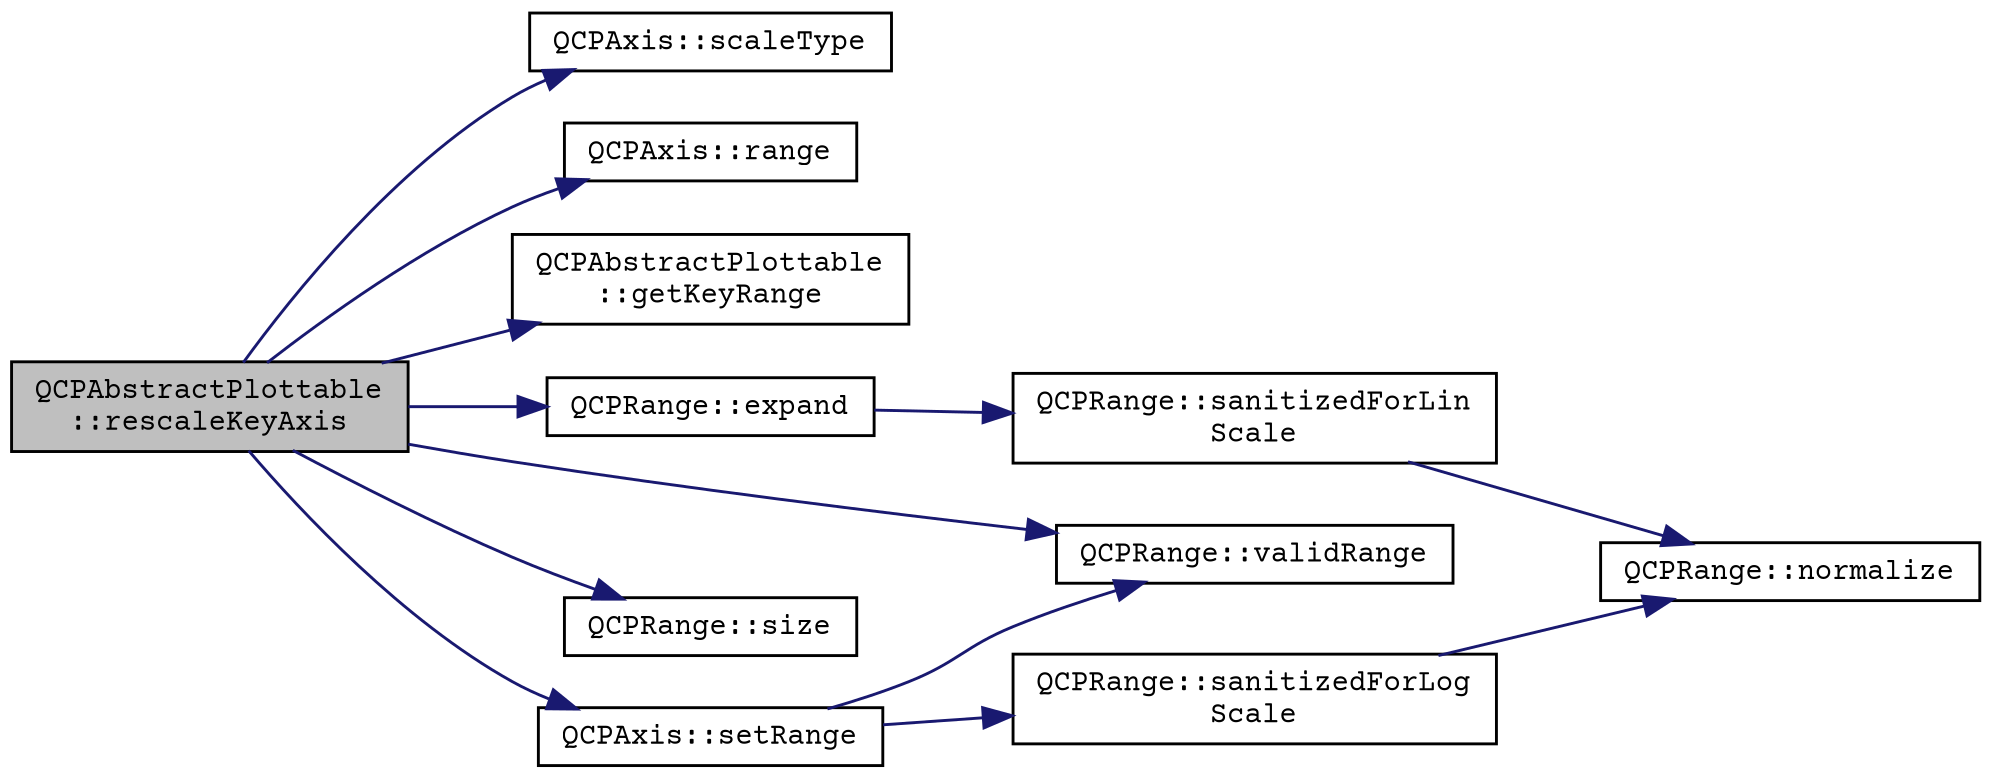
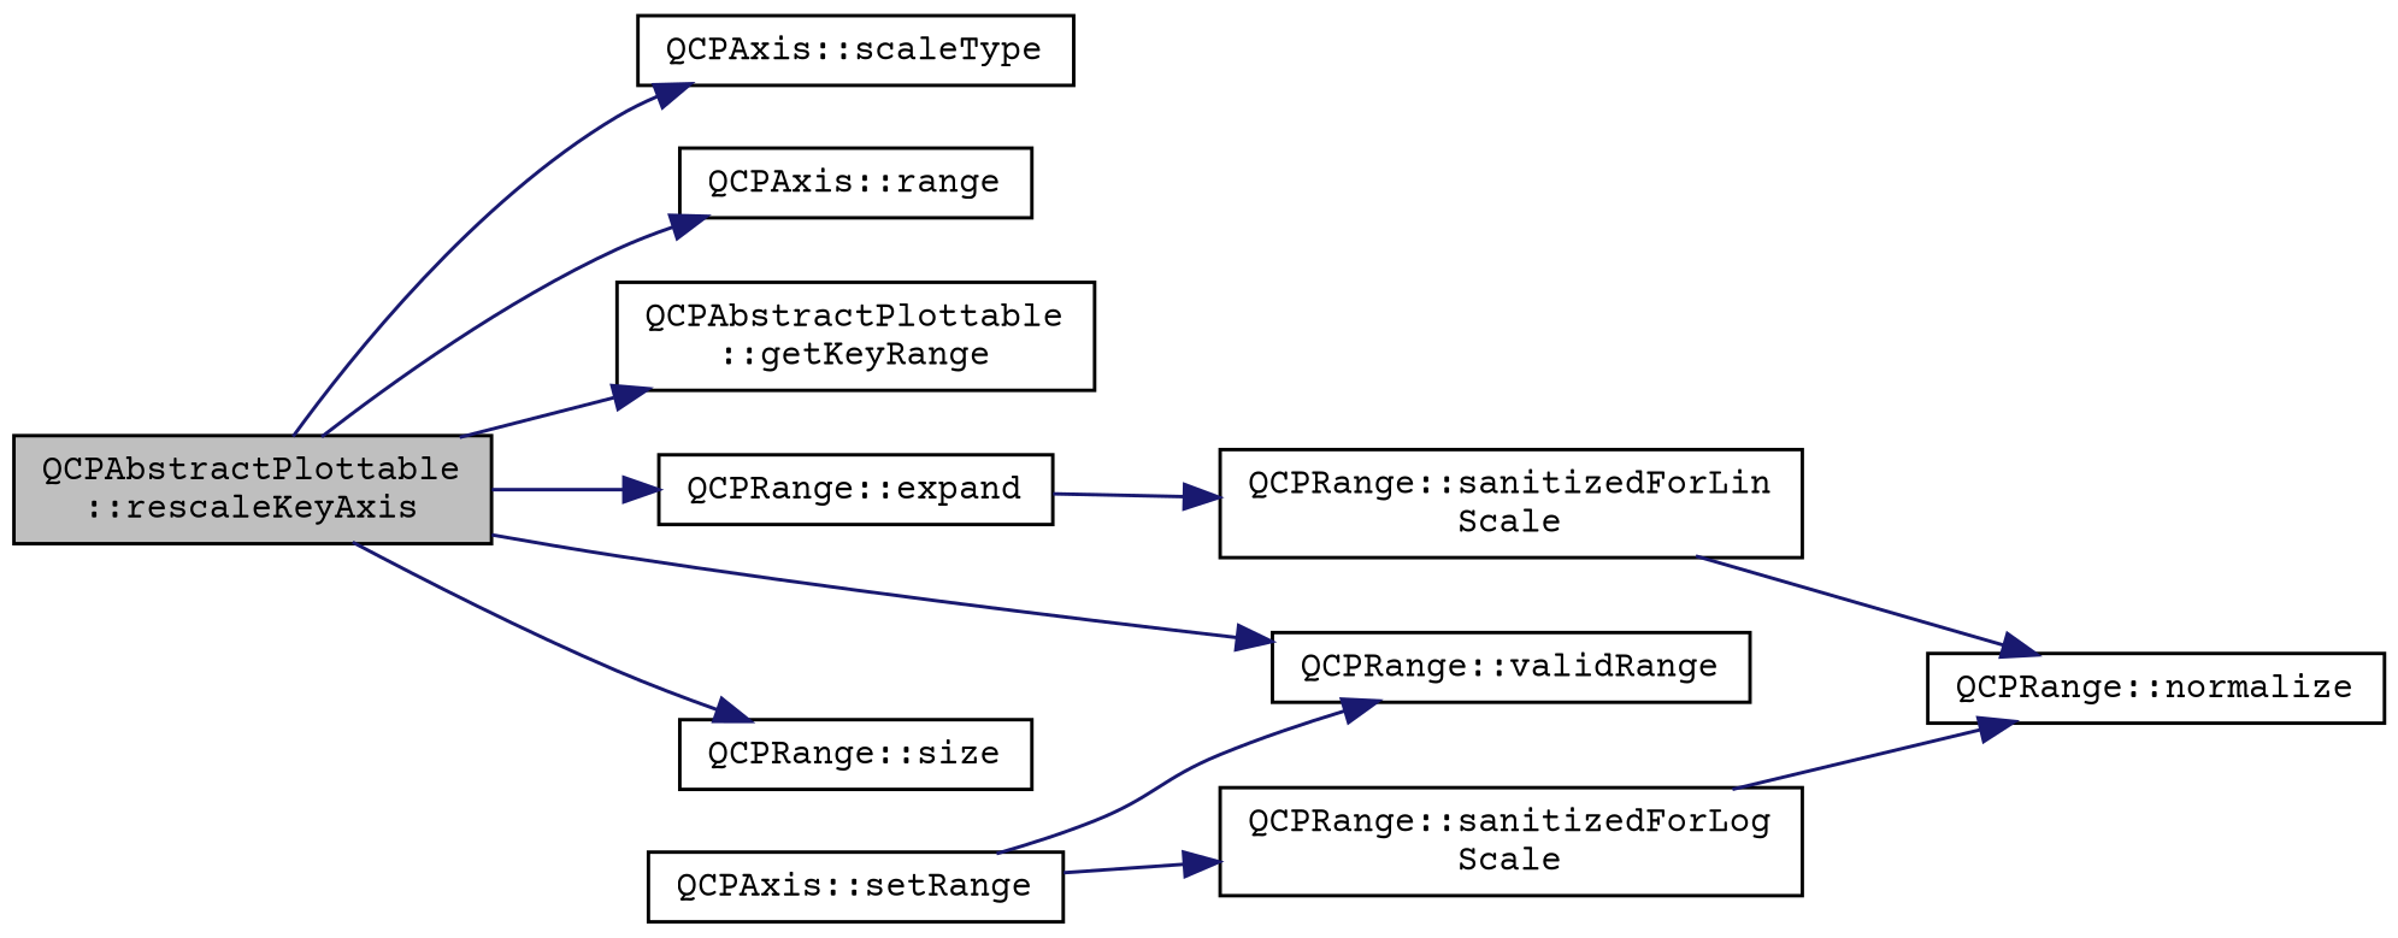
  digraph {
    fontname="Courier Prime"
    rankdir=LR
    node [color=black fillcolor=white fontname="Courier Prime" fontsize=10 shape=record style=filled]
    edge [color=midnightblue fontname="Courier Prime" fontsize=10 labelfontname=Helvetica labelfontsize=10 style=solid]
    n1 [fillcolor=grey75 fontcolor=black height=0.2 label="QCPAbstractPlottable\l::rescaleKeyAxis" width=0.4]
    n2 [height=0.2 label="QCPAxis::scaleType" width=0.4]
    n3 [height=0.2 label="QCPAxis::range" width=0.4]
    n4 [height=0.2 label="QCPAbstractPlottable\l::getKeyRange" width=0.4]
    n5 [height=0.2 label="QCPRange::expand" width=0.4]
    n6 [height=0.2 label="QCPRange::validRange" width=0.4]
    n7 [height=0.2 label="QCPRange::size" width=0.4]
    n8 [height=0.2 label="QCPAxis::setRange" width=0.4]
    n9 [height=0.2 label="QCPRange::sanitizedForLin\lScale" width=0.4]
    n10 [height=0.2 label="QCPRange::sanitizedForLog\lScale" width=0.4]
    n11 [height=0.2 label="QCPRange::normalize" width=0.4]
    n1 -> n2
    n1 -> n3
    n1 -> n4
    n1 -> n5
    n1 -> n6
    n1 -> n7
-   n1 -> n8
    n5 -> n9
    n8 -> n6
    n8 -> n10
    n9 -> n11
    n10 -> n11
  }
